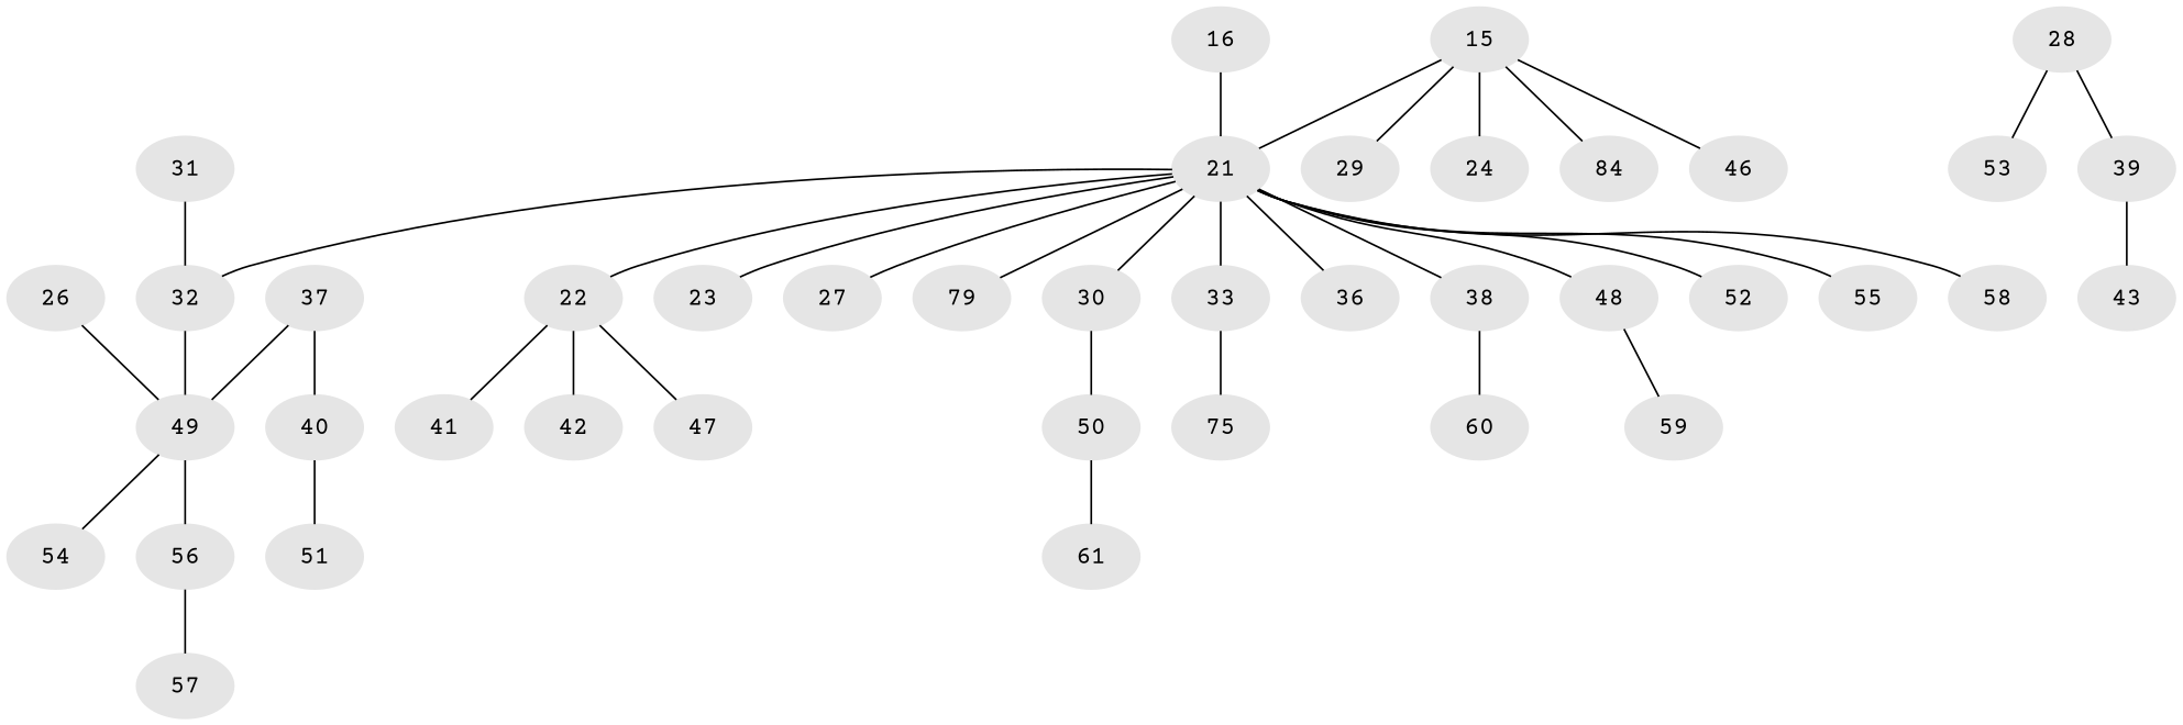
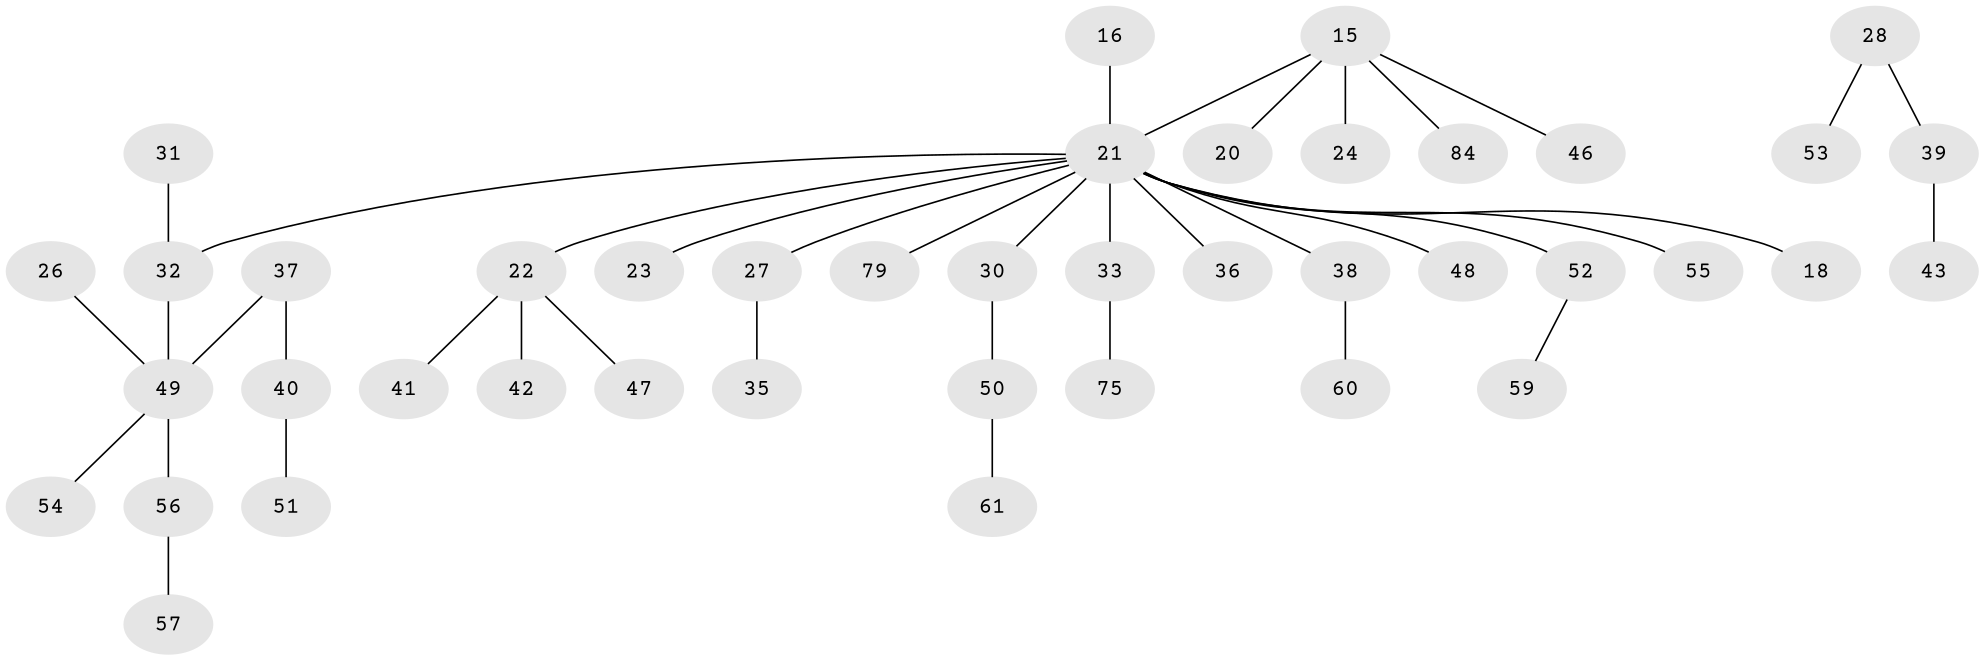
  graph {
    fontname="Courier Prime"
    node [color=gray90 fontname="Courier Prime" style=filled]
    edge [fontname="Courier Prime"]
    21 [super="+10+11"]
    22
    23
    27
    n5 [label=79]
    30
    32 [super="+13"]
    33
    36
    38
    48
    52
    55
-   58
+   58 [label=18]
    16
    n16 [label=15 super="+9+3"]
-   20 [label=29]
+   20
    24
    n19 [label=84]
    46
    41
    42
    47
+   35
    50
    49 [super="+34"]
    n27 [label=75]
    60
    61
    59
    53 [super="+12"]
    54
    56
    26
    28 [super="+14"]
    39
    31
    43
    37
    40
    51
    57
    21 -- 22
    21 -- 23
    21 -- 27
    21 -- n5
    21 -- 30
    21 -- 32
    21 -- 33
    21 -- 36
    21 -- 38
    21 -- 48
    21 -- 52
    21 -- 55
    21 -- 58
    22 -- 41
    22 -- 42
    22 -- 47
+   27 -- 35
    30 -- 50
    32 -- 49
    33 -- n27
    38 -- 60
-   48 -- 59
+   52 -- 59
    16 -- 21
    n16 -- 21
    n16 -- 20
    n16 -- 24
    n16 -- n19
    n16 -- 46
    50 -- 61
    49 -- 54
    49 -- 56
    56 -- 57
    26 -- 49
    28 -- 53
    28 -- 39
    39 -- 43
    31 -- 32
    37 -- 49
    37 -- 40
    40 -- 51
  }
